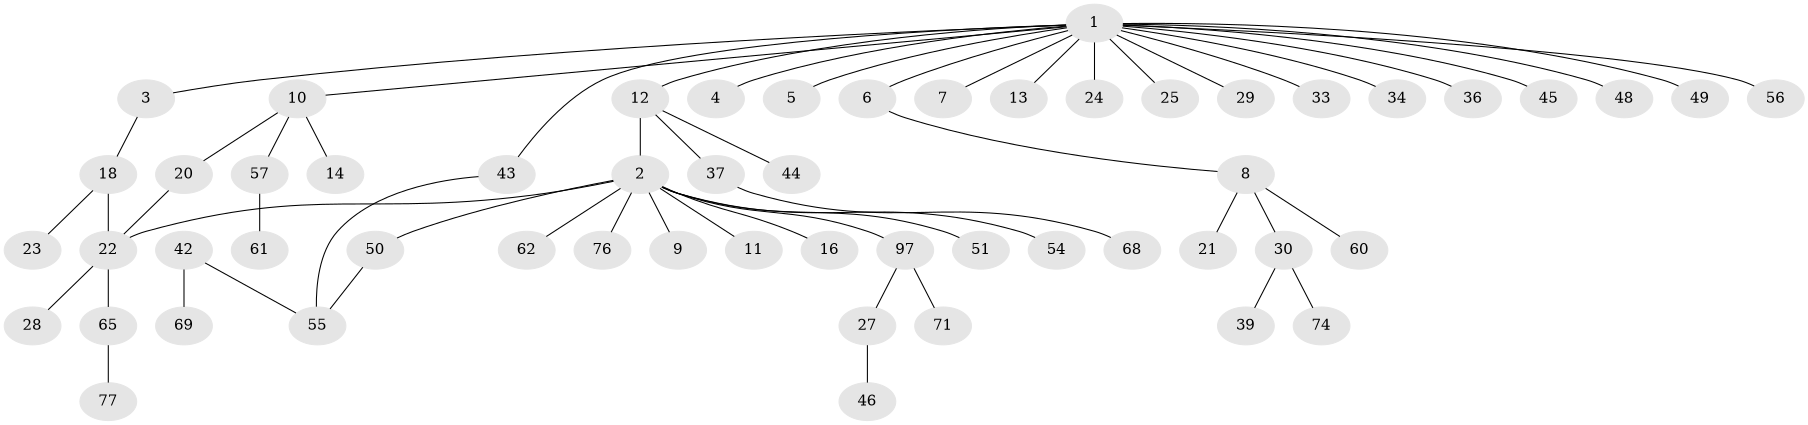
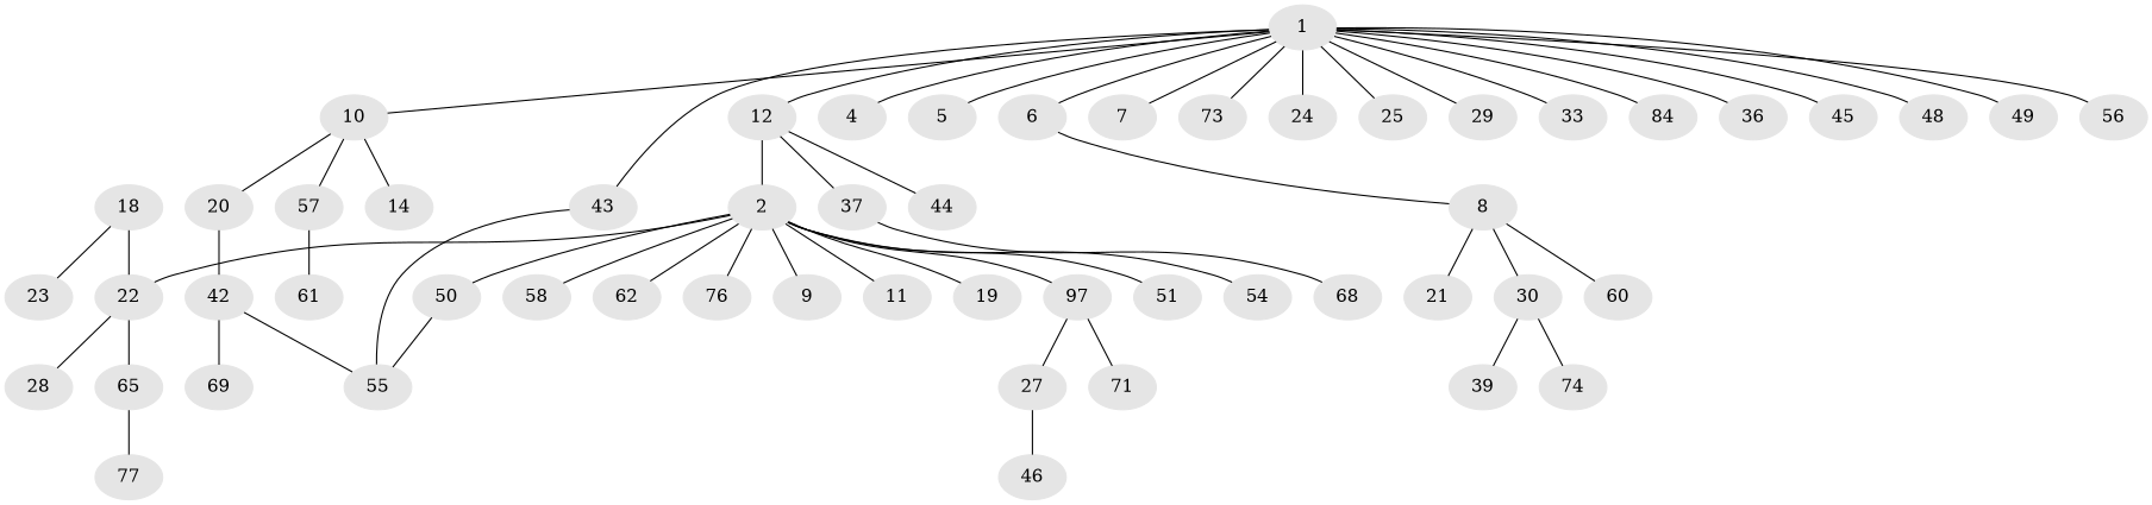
  graph {
    node [color=gray90 style=filled]
    1 [super="+15"]
-   3
    4
    5
    6 [super="+72"]
    7
    10 [super="+32"]
    12 [super="+41"]
-   13 [super="+52"]
+   13 [super="+52" label=73]
    24
    25
    29
    33
-   34 [super="+47"]
+   34 [super="+47" label=84]
    36
    43 [super="+75"]
    45
    48
    49
    56
    2 [super="+35"]
    9 [super="+40"]
    11
-   16
+   16 [label=19]
    n25 [label=97 super="+26"]
    22 [super="+31"]
    50
    51
    54 [super="+67"]
+   58
    62
    76
    18 [super="+19"]
    8
    14
    20
    57 [super="+59"]
    37
    44
    55 [super="+66"]
    27 [super="+79"]
    71
    28 [super="+38"]
    65 [super="+73"]
    23
    21 [super="+53"]
    30 [super="+63"]
    60 [super="+78"]
    39
    74
    42 [super="+64"]
    61
    68
    46
    69
    77
-   1 -- 3
    1 -- 4
    1 -- 5
    1 -- 6
    1 -- 7
    1 -- 10
    1 -- 12
    1 -- 13
    1 -- 24
    1 -- 25
    1 -- 29
    1 -- 33
    1 -- 34
    1 -- 36
    1 -- 43
    1 -- 45
    1 -- 48
    1 -- 49
    1 -- 56
-   3 -- 18
    6 -- 8
    10 -- 14
    10 -- 20
    10 -- 57
    12 -- 2
    12 -- 37
    12 -- 44
    43 -- 55
    2 -- 9
    2 -- 11
    2 -- 16
    2 -- n25
    2 -- 22
    2 -- 50
    2 -- 51
    2 -- 54
+   2 -- 58
    2 -- 62
    2 -- 76
    n25 -- 27
    n25 -- 71
    22 -- 28
    22 -- 65
    50 -- 55
    18 -- 22
    18 -- 23
    8 -- 21
    8 -- 30
    8 -- 60
-   20 -- 22
+   20 -- 42
    57 -- 61
    37 -- 68
    27 -- 46
    65 -- 77
    30 -- 39
    30 -- 74
    42 -- 55
    42 -- 69
  }
